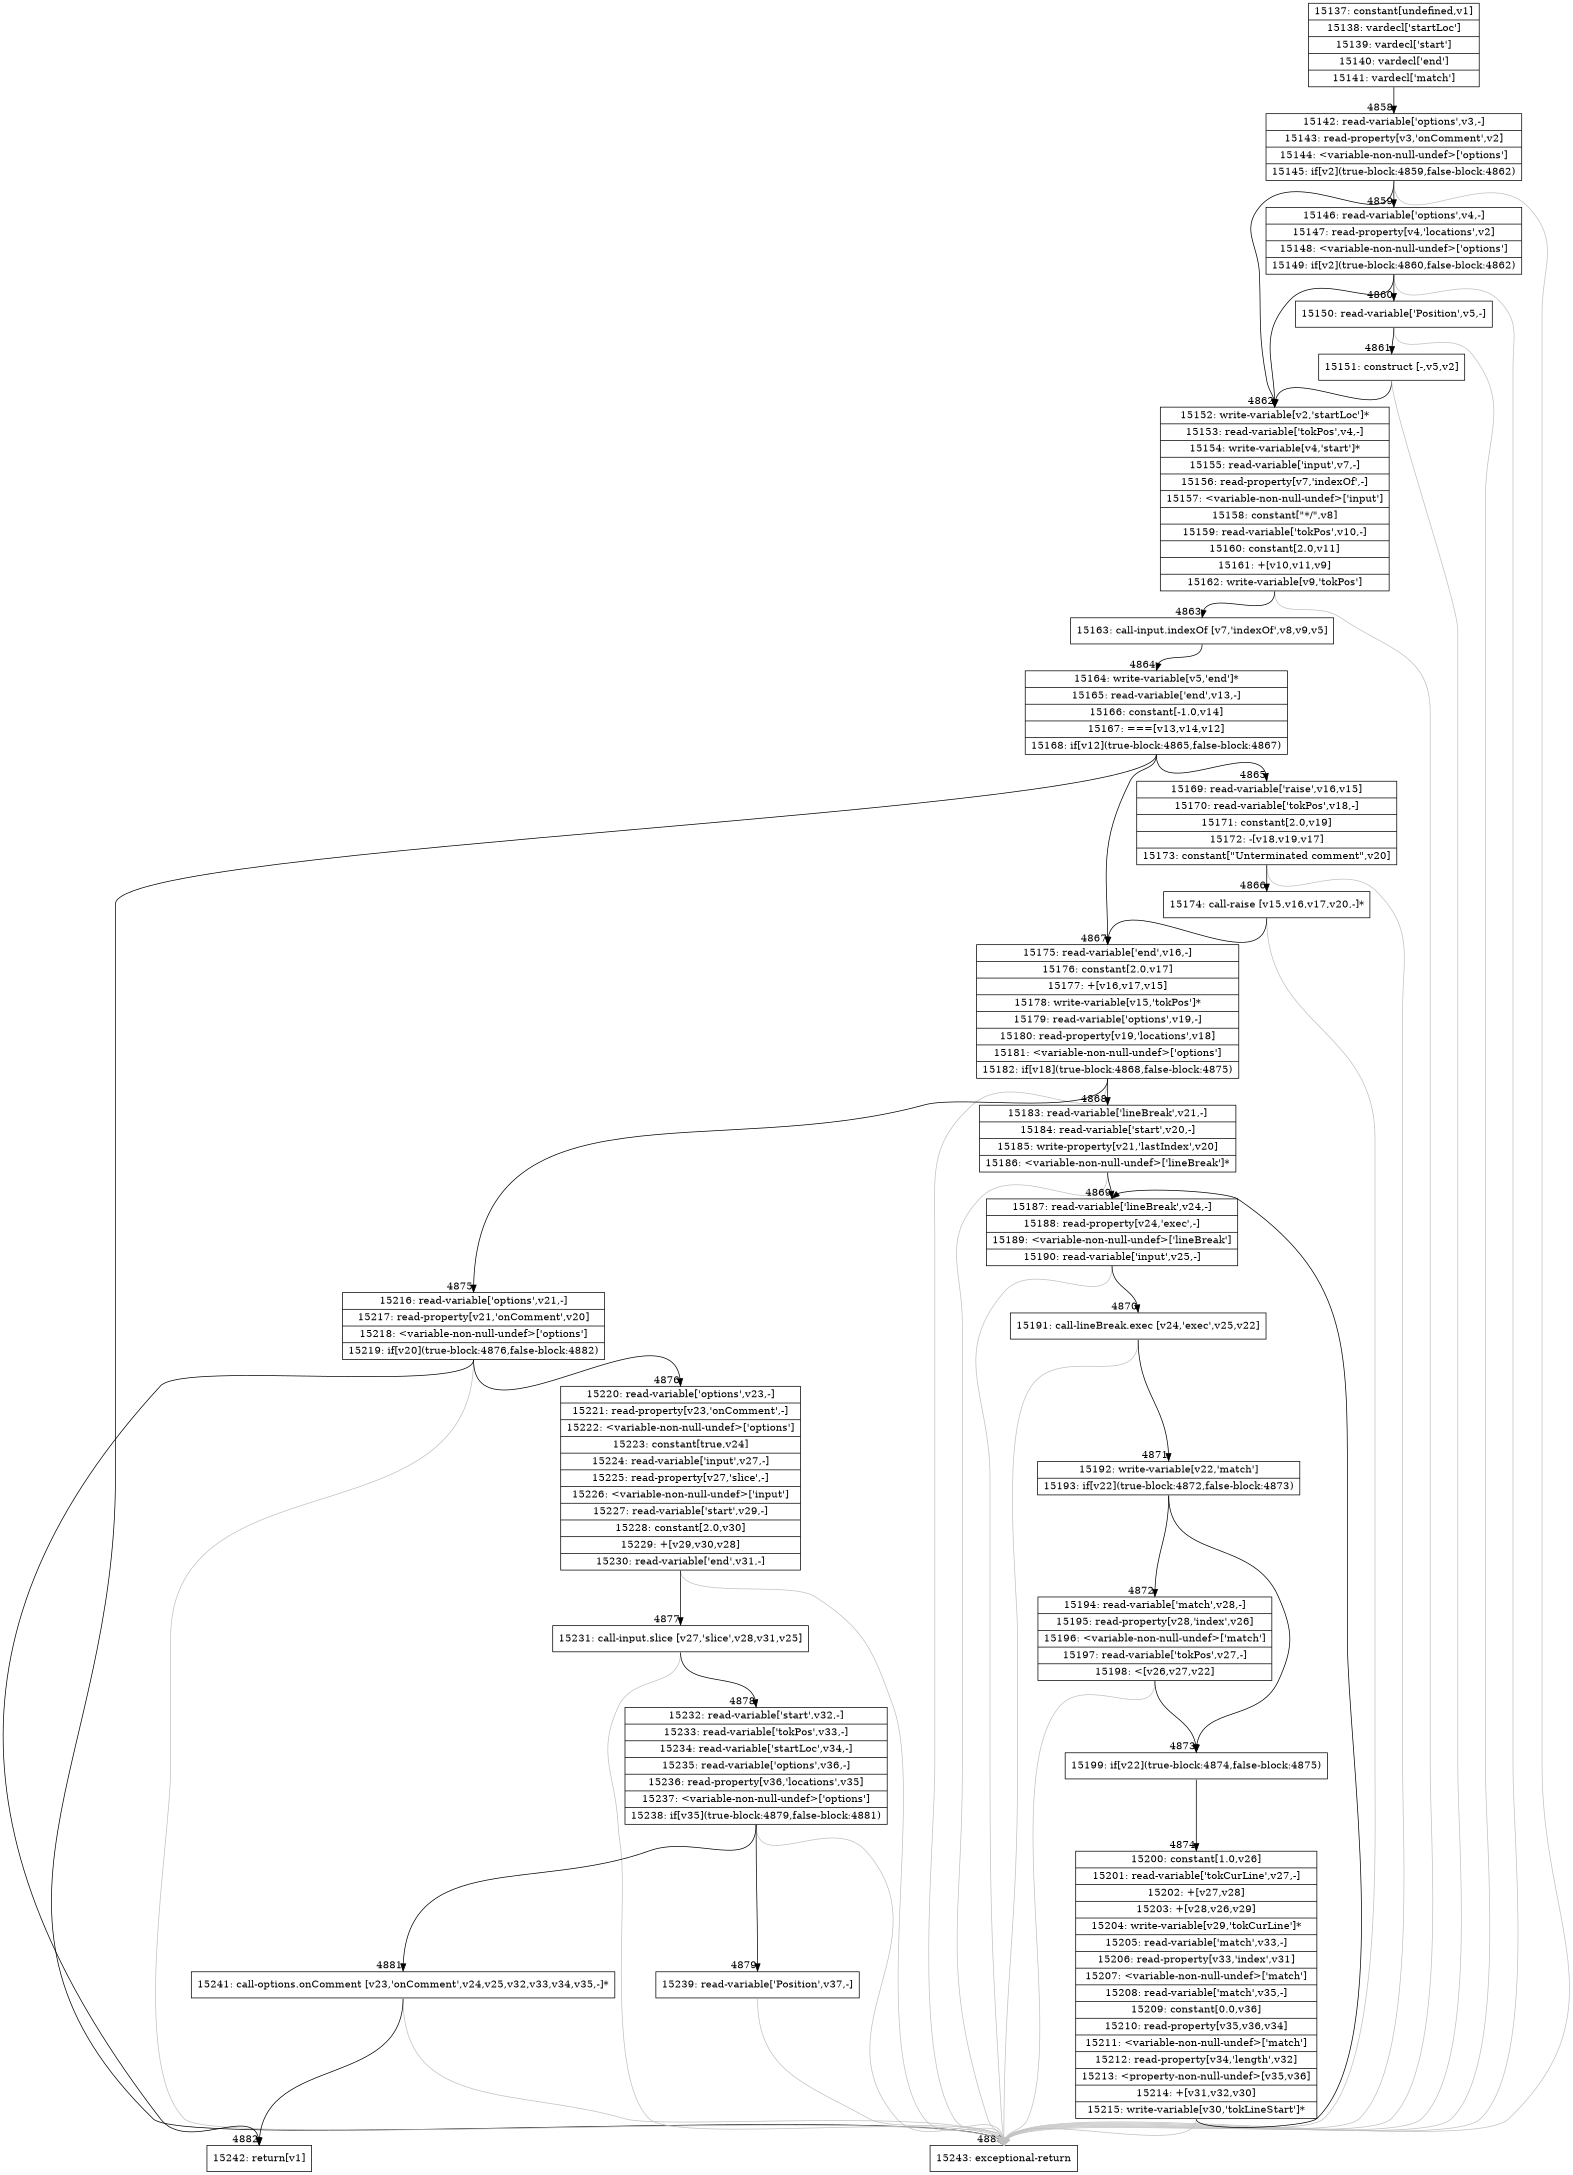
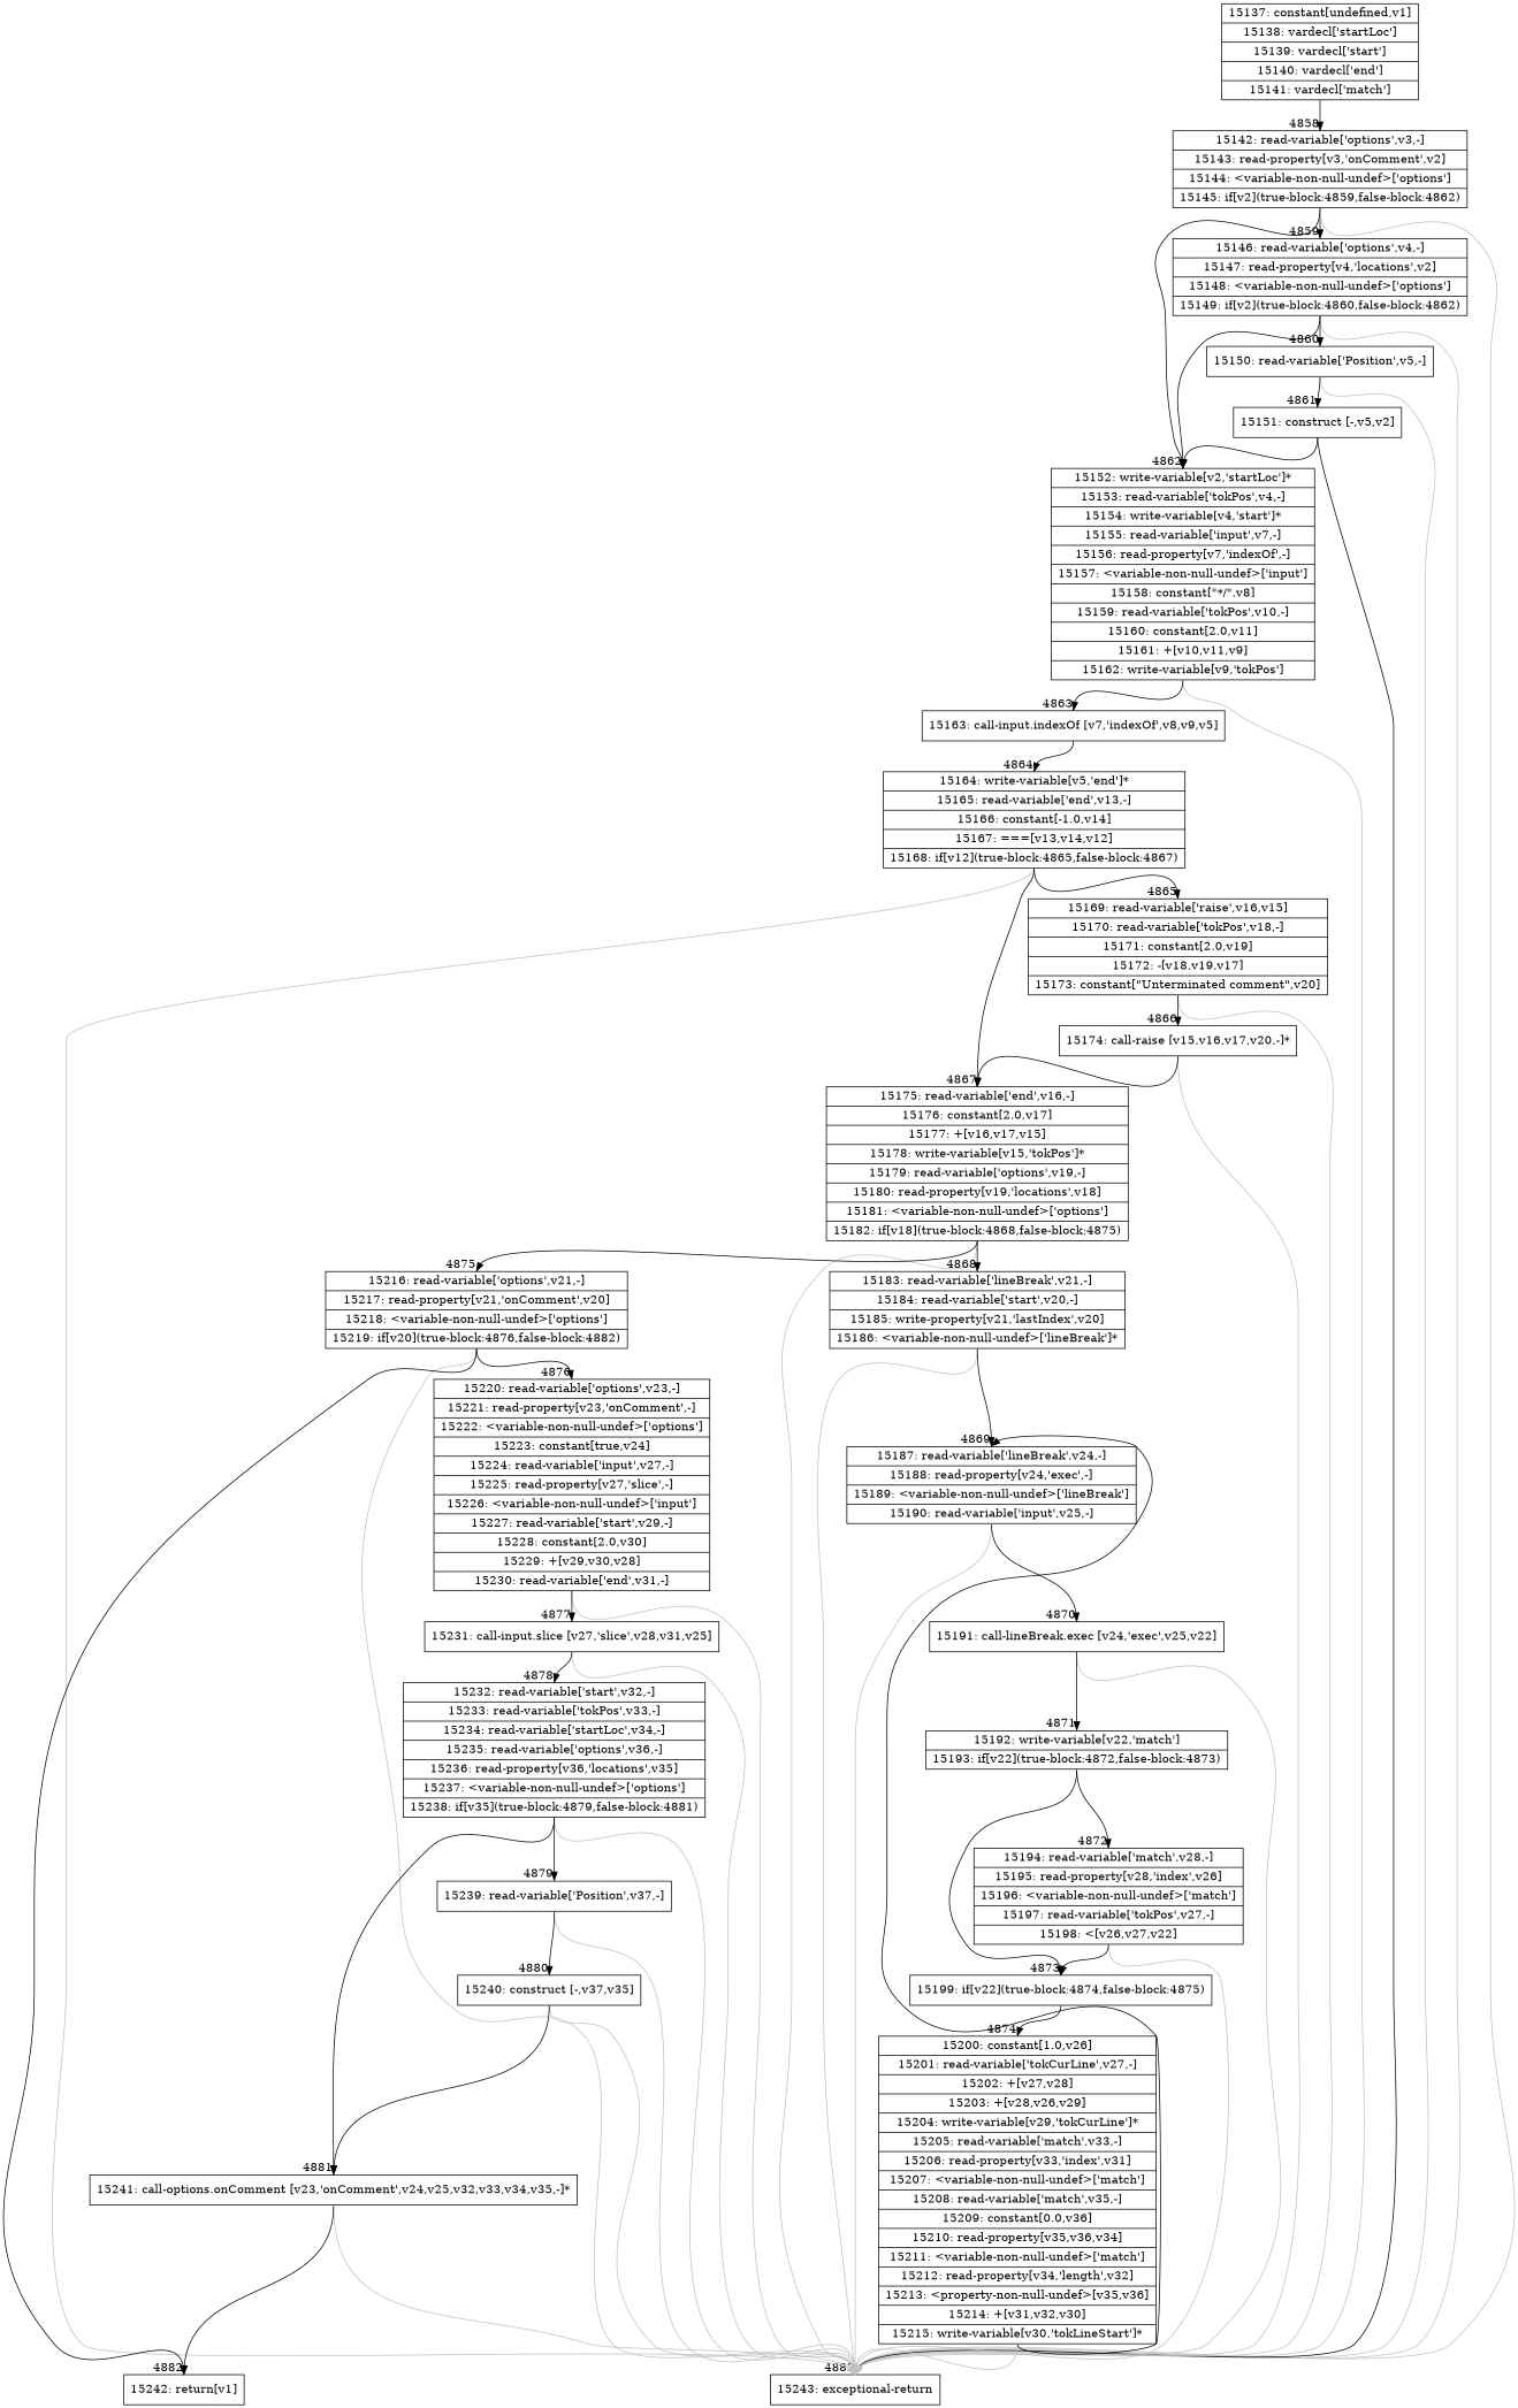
  digraph {
    rankdir=TD
    node [shape=record]
    edge [headport=n tailport=s]
    n1 [label="{15137: constant[undefined,v1]|15138: vardecl['startLoc']|15139: vardecl['start']|15140: vardecl['end']|15141: vardecl['match']}"]
    n2 [label="{15142: read-variable['options',v3,-]|15143: read-property[v3,'onComment',v2]|15144: \<variable-non-null-undef\>['options']|15145: if[v2](true-block:4859,false-block:4862)}"]
    n3 [label="{15152: write-variable[v2,'startLoc']*|15153: read-variable['tokPos',v4,-]|15154: write-variable[v4,'start']*|15155: read-variable['input',v7,-]|15156: read-property[v7,'indexOf',-]|15157: \<variable-non-null-undef\>['input']|15158: constant[\"*/\",v8]|15159: read-variable['tokPos',v10,-]|15160: constant[2.0,v11]|15161: +[v10,v11,v9]|15162: write-variable[v9,'tokPos']}"]
    n4 [label="{15146: read-variable['options',v4,-]|15147: read-property[v4,'locations',v2]|15148: \<variable-non-null-undef\>['options']|15149: if[v2](true-block:4860,false-block:4862)}"]
    n5 [label="{15243: exceptional-return}"]
    n6 [label="{15163: call-input.indexOf [v7,'indexOf',v8,v9,v5]}"]
    n7 [label="{15150: read-variable['Position',v5,-]}"]
    n8 [label="{15164: write-variable[v5,'end']*|15165: read-variable['end',v13,-]|15166: constant[-1.0,v14]|15167: ===[v13,v14,v12]|15168: if[v12](true-block:4865,false-block:4867)}"]
    n9 [label="{15151: construct [-,v5,v2]}"]
    n10 [label="{15169: read-variable['raise',v16,v15]|15170: read-variable['tokPos',v18,-]|15171: constant[2.0,v19]|15172: -[v18,v19,v17]|15173: constant[\"Unterminated comment\",v20]}"]
    n11 [label="{15175: read-variable['end',v16,-]|15176: constant[2.0,v17]|15177: +[v16,v17,v15]|15178: write-variable[v15,'tokPos']*|15179: read-variable['options',v19,-]|15180: read-property[v19,'locations',v18]|15181: \<variable-non-null-undef\>['options']|15182: if[v18](true-block:4868,false-block:4875)}"]
    n12 [label="{15174: call-raise [v15,v16,v17,v20,-]*}"]
    n13 [label="{15183: read-variable['lineBreak',v21,-]|15184: read-variable['start',v20,-]|15185: write-property[v21,'lastIndex',v20]|15186: \<variable-non-null-undef\>['lineBreak']*}"]
    n14 [label="{15216: read-variable['options',v21,-]|15217: read-property[v21,'onComment',v20]|15218: \<variable-non-null-undef\>['options']|15219: if[v20](true-block:4876,false-block:4882)}"]
    n15 [label="{15187: read-variable['lineBreak',v24,-]|15188: read-property[v24,'exec',-]|15189: \<variable-non-null-undef\>['lineBreak']|15190: read-variable['input',v25,-]}"]
    n16 [label="{15220: read-variable['options',v23,-]|15221: read-property[v23,'onComment',-]|15222: \<variable-non-null-undef\>['options']|15223: constant[true,v24]|15224: read-variable['input',v27,-]|15225: read-property[v27,'slice',-]|15226: \<variable-non-null-undef\>['input']|15227: read-variable['start',v29,-]|15228: constant[2.0,v30]|15229: +[v29,v30,v28]|15230: read-variable['end',v31,-]}"]
    n17 [label="{15242: return[v1]}"]
    n18 [label="{15191: call-lineBreak.exec [v24,'exec',v25,v22]}"]
    n19 [label="{15231: call-input.slice [v27,'slice',v28,v31,v25]}"]
    n20 [label="{15192: write-variable[v22,'match']|15193: if[v22](true-block:4872,false-block:4873)}"]
    n21 [label="{15199: if[v22](true-block:4874,false-block:4875)}"]
    n22 [label="{15194: read-variable['match',v28,-]|15195: read-property[v28,'index',v26]|15196: \<variable-non-null-undef\>['match']|15197: read-variable['tokPos',v27,-]|15198: \<[v26,v27,v22]}"]
    n23 [label="{15200: constant[1.0,v26]|15201: read-variable['tokCurLine',v27,-]|15202: +[v27,v28]|15203: +[v28,v26,v29]|15204: write-variable[v29,'tokCurLine']*|15205: read-variable['match',v33,-]|15206: read-property[v33,'index',v31]|15207: \<variable-non-null-undef\>['match']|15208: read-variable['match',v35,-]|15209: constant[0.0,v36]|15210: read-property[v35,v36,v34]|15211: \<variable-non-null-undef\>['match']|15212: read-property[v34,'length',v32]|15213: \<property-non-null-undef\>[v35,v36]|15214: +[v31,v32,v30]|15215: write-variable[v30,'tokLineStart']*}"]
    n24 [label="{15232: read-variable['start',v32,-]|15233: read-variable['tokPos',v33,-]|15234: read-variable['startLoc',v34,-]|15235: read-variable['options',v36,-]|15236: read-property[v36,'locations',v35]|15237: \<variable-non-null-undef\>['options']|15238: if[v35](true-block:4879,false-block:4881)}"]
    n25 [label="{15241: call-options.onComment [v23,'onComment',v24,v25,v32,v33,v34,v35,-]*}"]
    n26 [label="{15239: read-variable['Position',v37,-]}"]
+   n27 [label="{15240: construct [-,v37,v35]}"]
    n1 -> n2 [headlabel="      4858"]
    n2 -> n3 [headlabel="      4862"]
    n2 -> n4 [headlabel="      4859"]
    n2 -> n5 [color=gray headlabel="      4883"]
    n3 -> n5 [color=gray]
    n3 -> n6 [headlabel="      4863"]
    n4 -> n3
    n4 -> n5 [color=gray]
    n4 -> n7 [headlabel="      4860"]
    n6 -> n8 [headlabel="      4864"]
    n7 -> n5 [color=gray]
    n7 -> n9 [headlabel="      4861"]
-   n8 -> n5 [color=black]
+   n8 -> n5 [color=gray]
    n8 -> n10 [headlabel="      4865"]
    n8 -> n11 [headlabel="      4867"]
    n9 -> n3
-   n9 -> n5 [color=gray]
+   n9 -> n5 [color=black]
    n10 -> n5 [color=gray]
    n10 -> n12 [headlabel="      4866"]
    n11 -> n5 [color=gray]
    n11 -> n13 [headlabel="      4868"]
    n11 -> n14 [headlabel="      4875"]
    n12 -> n5 [color=gray]
    n12 -> n11
    n13 -> n5 [color=gray]
    n13 -> n15 [headlabel="      4869"]
    n14 -> n5 [color=gray]
    n14 -> n16 [headlabel="      4876"]
    n14 -> n17 [headlabel="      4882"]
    n15 -> n5 [color=gray]
    n15 -> n18 [headlabel="      4870"]
    n16 -> n5 [color=gray]
    n16 -> n19 [headlabel="      4877"]
    n18 -> n5 [color=gray]
    n18 -> n20 [headlabel="      4871"]
    n19 -> n5 [color=gray]
    n19 -> n24 [headlabel="      4878"]
    n20 -> n21 [headlabel="      4873"]
    n20 -> n22 [headlabel="      4872"]
    n21 -> n23 [headlabel="      4874"]
    n22 -> n5 [color=gray]
    n22 -> n21
    n23 -> n5 [color=gray]
    n23 -> n15
    n24 -> n5 [color=gray]
    n24 -> n25 [headlabel="      4881"]
    n24 -> n26 [headlabel="      4879"]
    n25 -> n5 [color=gray]
    n25 -> n17
    n26 -> n5 [color=gray]
+   n26 -> n27 [headlabel="      4880"]
+   n27 -> n5 [color=gray]
+   n27 -> n25
  }
